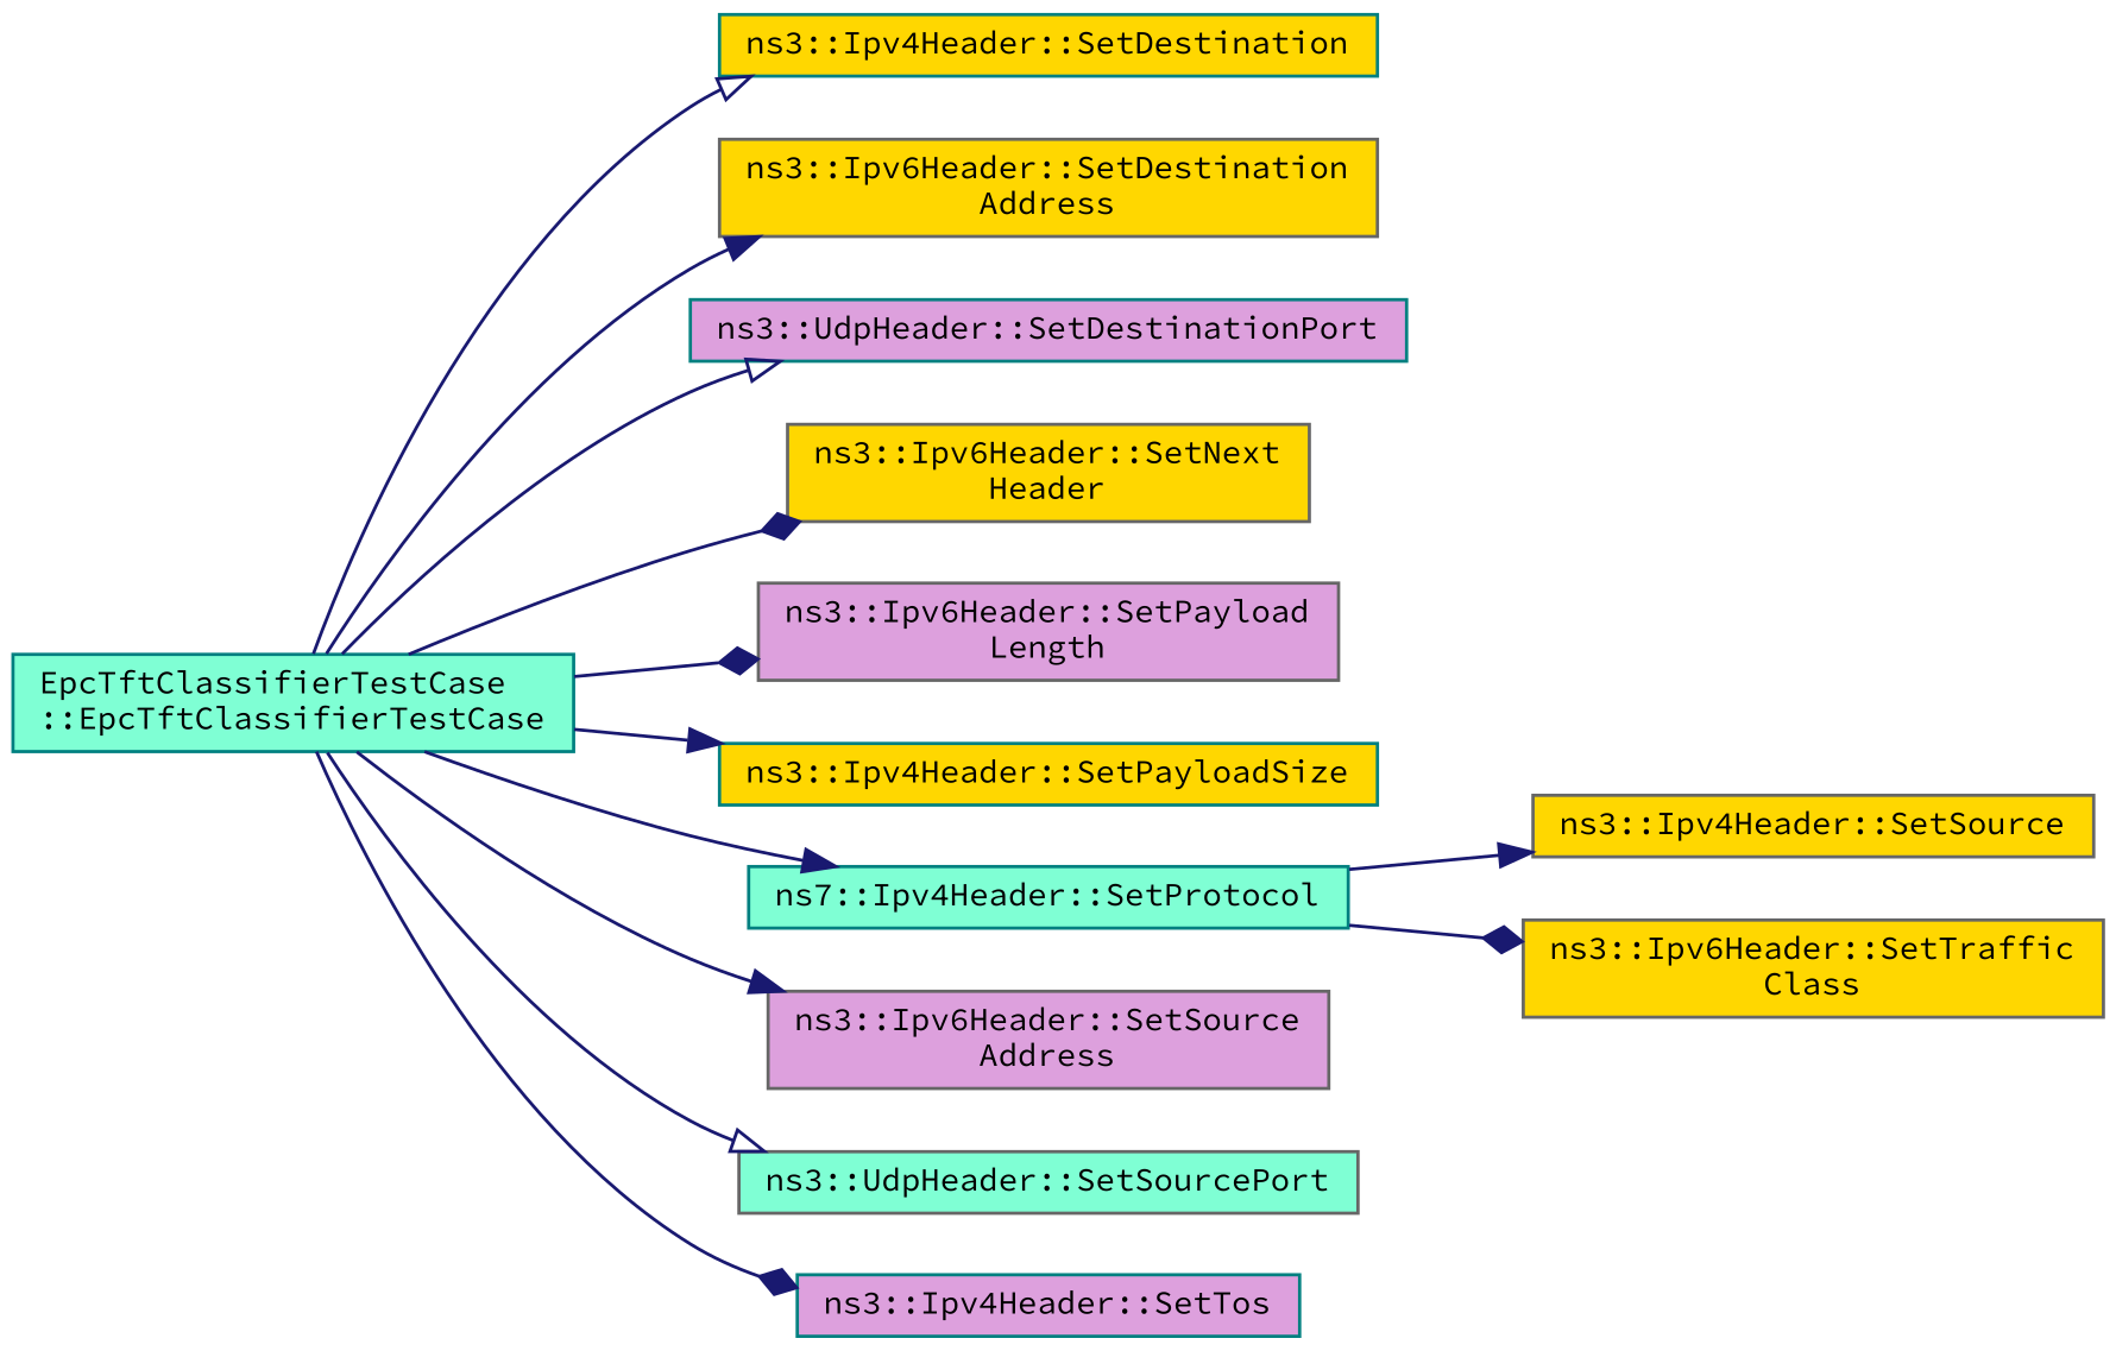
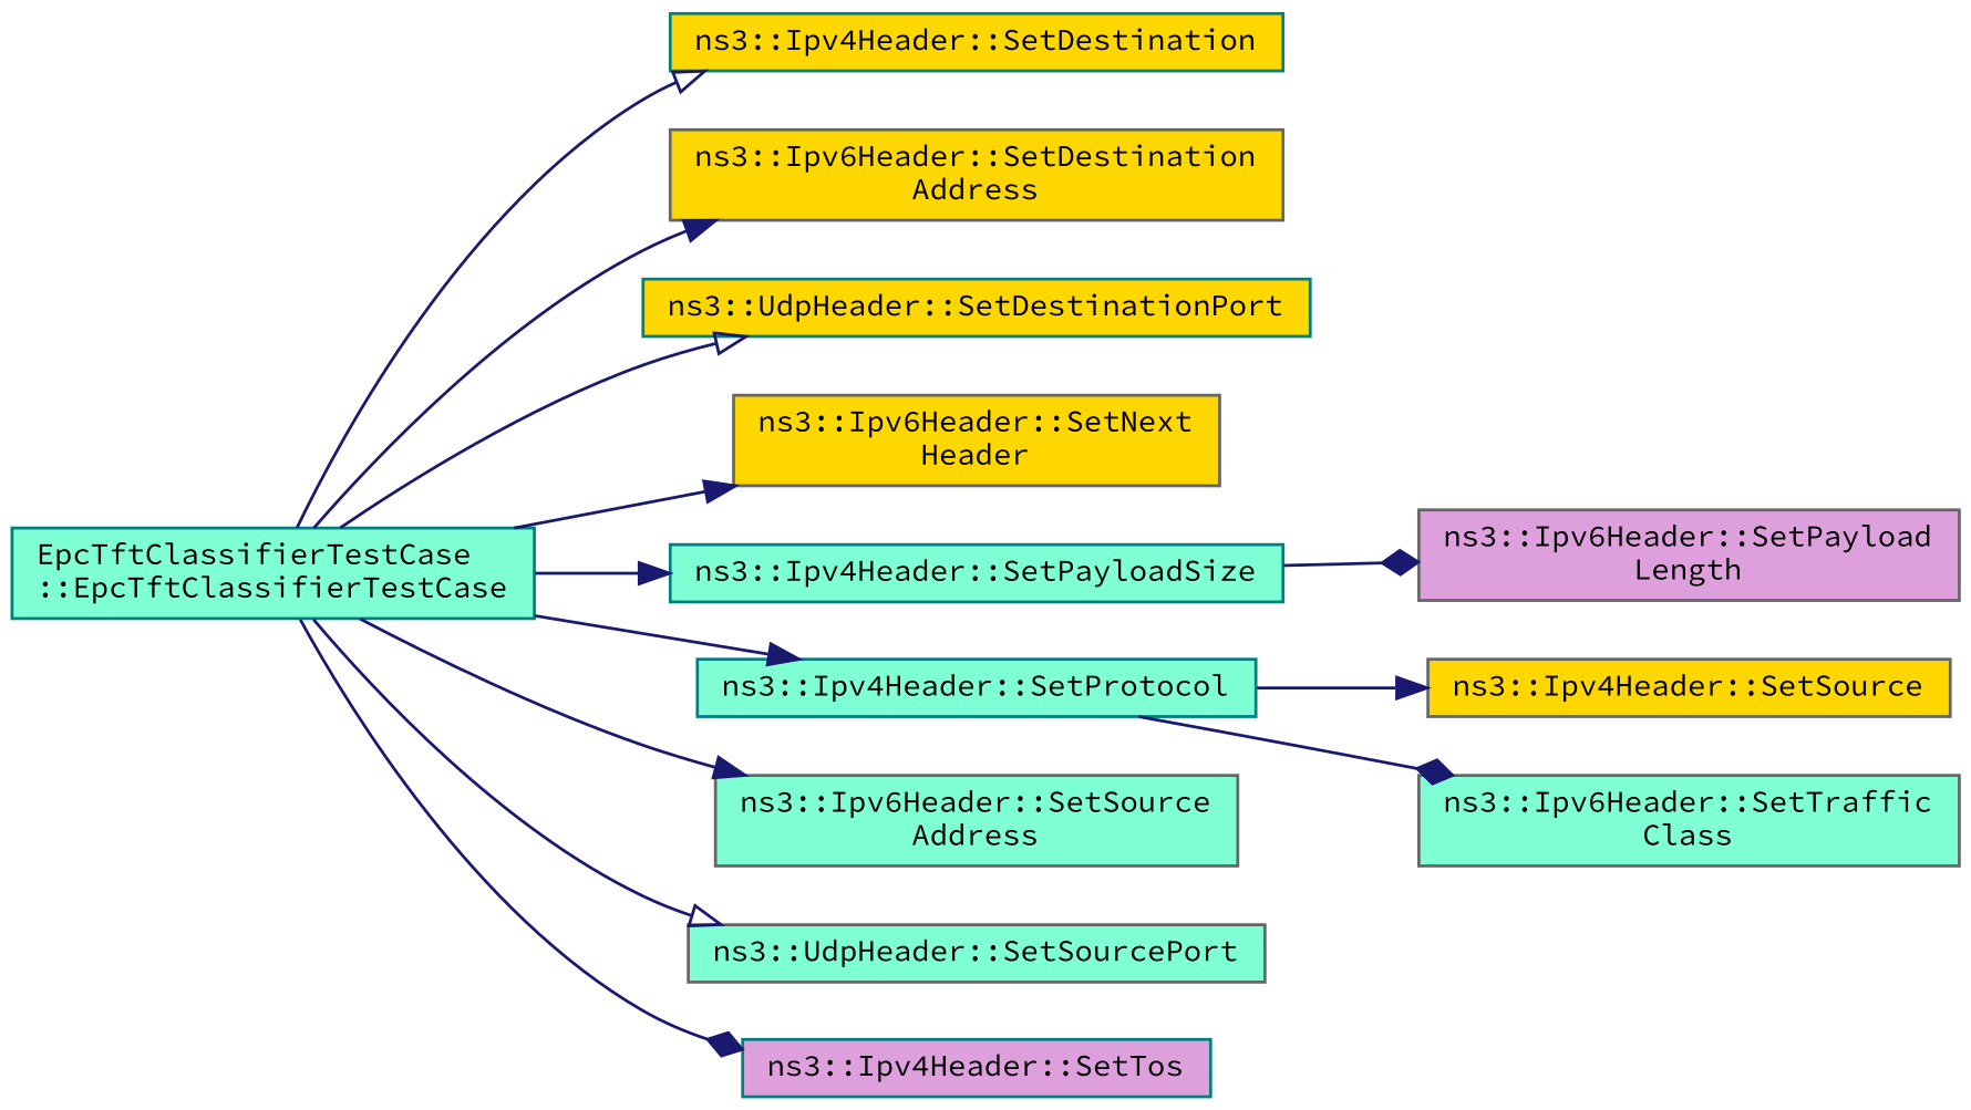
  digraph {
    fontname="Source Code Pro"
    rankdir=LR
    node [color=gray40 fillcolor=gold fontname="Source Code Pro" fontsize=10 shape=record style=filled]
    edge [arrowhead=normal color=midnightblue fontname="Source Code Pro" fontsize=10 labelfontname=Helvetica labelfontsize=10 style=solid]
    n1 [color=teal fillcolor=aquamarine fontcolor=black height=0.2 label="EpcTftClassifierTestCase\l::EpcTftClassifierTestCase" width=0.4]
    n2 [color=teal height=0.2 label="ns3::Ipv4Header::SetDestination" width=0.4]
    n3 [height=0.2 label="ns3::Ipv6Header::SetDestination\lAddress" width=0.4]
-   n4 [color=teal fillcolor=plum height=0.2 label="ns3::UdpHeader::SetDestinationPort" width=0.4]
+   n4 [color=teal height=0.2 label="ns3::UdpHeader::SetDestinationPort" width=0.4]
    n5 [height=0.2 label="ns3::Ipv6Header::SetNext\lHeader" width=0.4]
    n6 [fillcolor=plum height=0.2 label="ns3::Ipv6Header::SetPayload\lLength" width=0.4]
-   n7 [color=teal height=0.2 label="ns3::Ipv4Header::SetPayloadSize" width=0.4]
-   n8 [color=teal fillcolor=aquamarine height=0.2 label="ns7::Ipv4Header::SetProtocol" width=0.4]
-   n9 [fillcolor=plum height=0.2 label="ns3::Ipv6Header::SetSource\lAddress" width=0.4]
+   n7 [color=teal fillcolor=aquamarine height=0.2 label="ns3::Ipv4Header::SetPayloadSize" width=0.4]
+   n8 [color=teal fillcolor=aquamarine height=0.2 label="ns3::Ipv4Header::SetProtocol" width=0.4]
+   n9 [fillcolor=aquamarine height=0.2 label="ns3::Ipv6Header::SetSource\lAddress" width=0.4]
    n10 [fillcolor=aquamarine height=0.2 label="ns3::UdpHeader::SetSourcePort" width=0.4]
    n11 [color=teal fillcolor=plum height=0.2 label="ns3::Ipv4Header::SetTos" width=0.4]
    n12 [height=0.2 label="ns3::Ipv4Header::SetSource" width=0.4]
-   n13 [height=0.2 label="ns3::Ipv6Header::SetTraffic\lClass" width=0.4]
+   n13 [fillcolor=aquamarine height=0.2 label="ns3::Ipv6Header::SetTraffic\lClass" width=0.4]
    n1 -> n2 [arrowhead=onormal]
    n1 -> n3
    n1 -> n4 [arrowhead=onormal]
-   n1 -> n5 [arrowhead=diamond]
-   n1 -> n6 [arrowhead=diamond]
+   n1 -> n5
+   n7 -> n6 [arrowhead=diamond]
    n1 -> n7
    n1 -> n8
    n1 -> n9
    n1 -> n10 [arrowhead=onormal]
    n1 -> n11 [arrowhead=diamond]
    n8 -> n12
    n8 -> n13 [arrowhead=diamond]
  }
